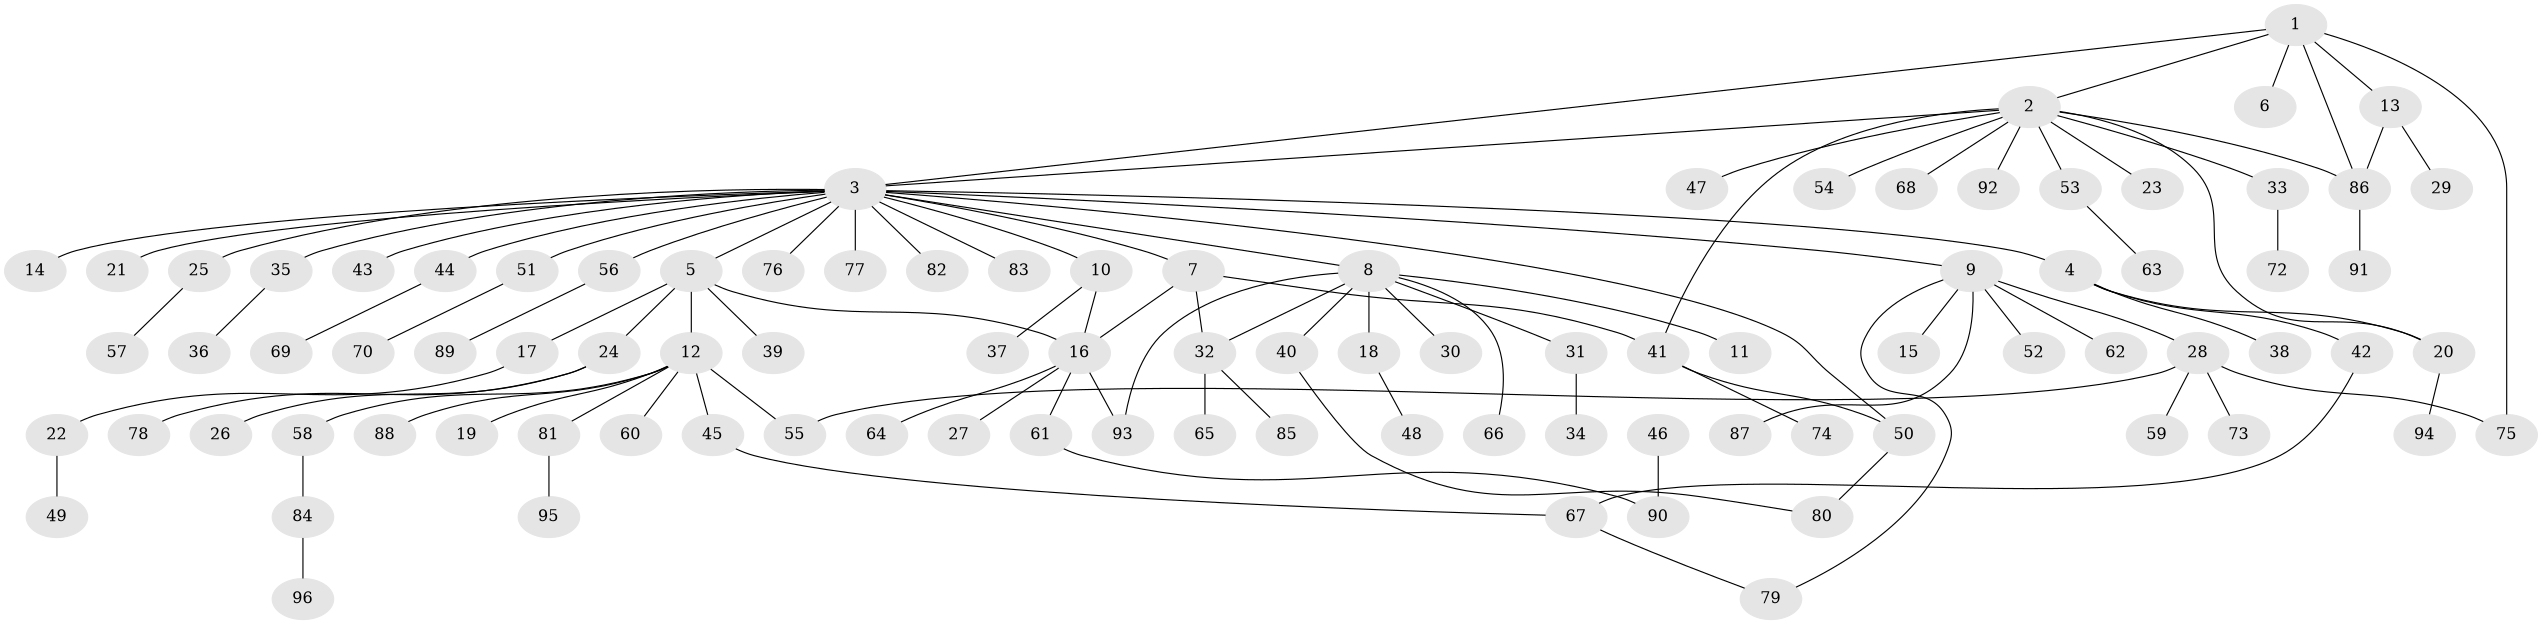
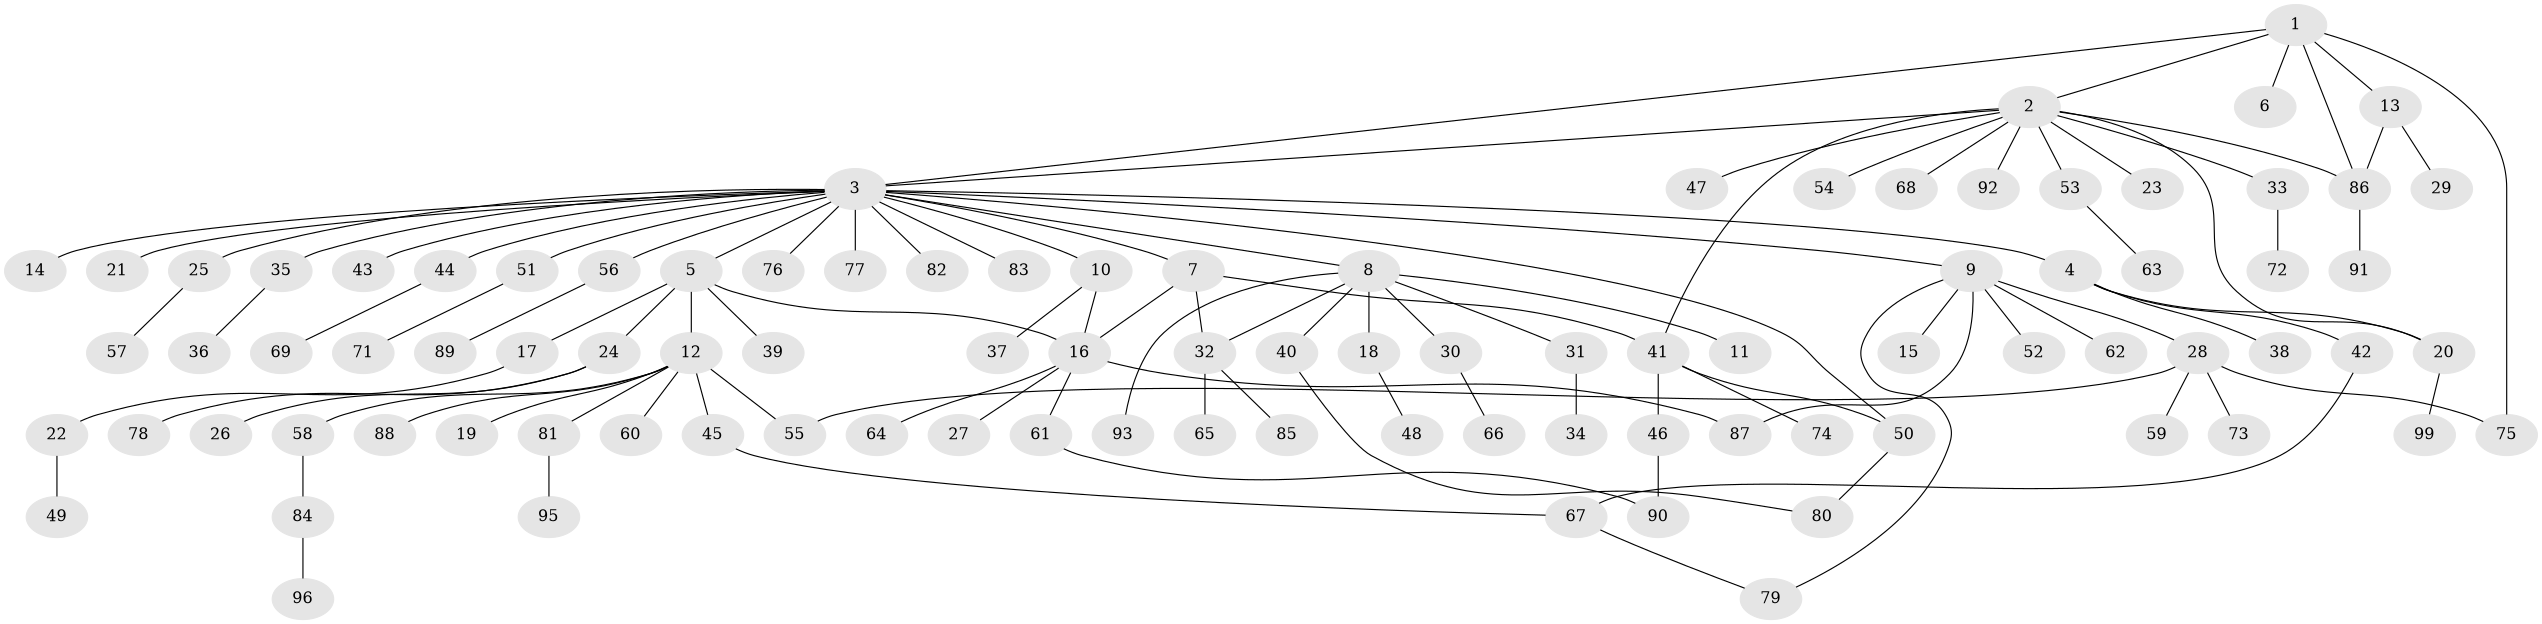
  graph {
    node [color=gray90 style=filled]
    1
    2
    3
    6
    13
    75
    86
    20
    23
    33
    41
    47
    53
    54
    68
    92
    4
    5
    7
    8
    9
    10
    14
    21
    25
    35
    43
    44
    50
    51
    56
    76
    77
    82
    83
    29
    91
-   94
+   94 [label=99]
    72
    46
    74
    63
    38
    42
    12
    16
    17
    24
    39
    32
    11
    18
    30
    31
    40
    66
    93
    15
    28
    52
    62
    79
    87
    37
    57
    36
    69
    80
-   71 [label=70]
+   71
    89
    67
    19
    45
    55
    58
    60
    81
    88
    27
    61
    64
    22
    26
    78
    65
    85
    48
    34
    59
    73
    84
    95
    90
    49
    96
    1 -- 2
    1 -- 3
    1 -- 6
    1 -- 13
    1 -- 75
    1 -- 86
    2 -- 3
    2 -- 86
    2 -- 20
    2 -- 23
    2 -- 33
    2 -- 41
    2 -- 47
    2 -- 53
    2 -- 54
    2 -- 68
    2 -- 92
    3 -- 4
    3 -- 5
    3 -- 7
    3 -- 8
    3 -- 9
    3 -- 10
    3 -- 14
    3 -- 21
    3 -- 25
    3 -- 35
    3 -- 43
    3 -- 44
    3 -- 50
    3 -- 51
    3 -- 56
    3 -- 76
    3 -- 77
    3 -- 82
    3 -- 83
    13 -- 86
    13 -- 29
    86 -- 91
    20 -- 94
    33 -- 72
    41 -- 50
+   41 -- 46
    41 -- 74
    53 -- 63
    4 -- 20
    4 -- 38
    4 -- 42
    5 -- 12
    5 -- 16
    5 -- 17
    5 -- 24
    5 -- 39
    7 -- 41
    7 -- 16
    7 -- 32
    8 -- 32
    8 -- 11
    8 -- 18
    8 -- 30
    8 -- 31
    8 -- 40
-   8 -- 66
+   30 -- 66
    8 -- 93
    9 -- 15
    9 -- 28
    9 -- 52
    9 -- 62
    9 -- 79
    9 -- 87
    10 -- 16
    10 -- 37
    25 -- 57
    35 -- 36
    44 -- 69
    50 -- 80
    51 -- 71
    56 -- 89
    46 -- 90
    42 -- 67
    12 -- 19
    12 -- 45
    12 -- 55
    12 -- 58
    12 -- 60
    12 -- 81
    12 -- 88
-   16 -- 93
+   16 -- 87
    16 -- 27
    16 -- 61
    16 -- 64
    17 -- 22
    24 -- 26
    24 -- 78
    32 -- 65
    32 -- 85
    18 -- 48
    31 -- 34
    40 -- 80
    28 -- 75
    28 -- 55
    28 -- 59
    28 -- 73
    67 -- 79
    45 -- 67
    58 -- 84
    81 -- 95
    61 -- 90
    22 -- 49
    84 -- 96
  }
